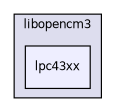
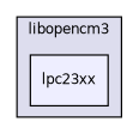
  digraph {
    compound=true
-   n1 [fillcolor="#eeeeff" fontname=Helvetica fontsize=10 label=lpc43xx pencolor=black shape=box style=filled]
+   n1 [fillcolor="#eeeeff" fontname=Helvetica fontsize=10 label=lpc23xx pencolor=black shape=box style=filled]
    subgraph cluster_1 {
      bgcolor="#ddddee"
      fontname=Helvetica
      fontsize=10
      label=libopencm3
      pencolor=black
      n1
    }
  }
